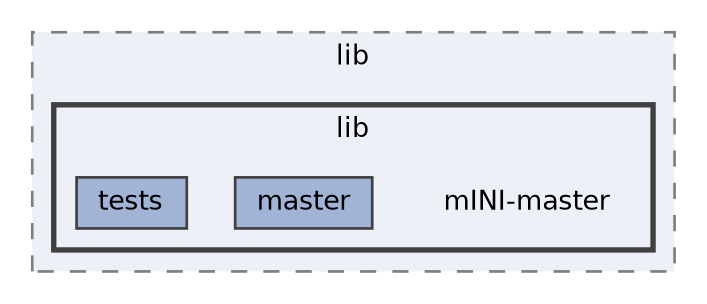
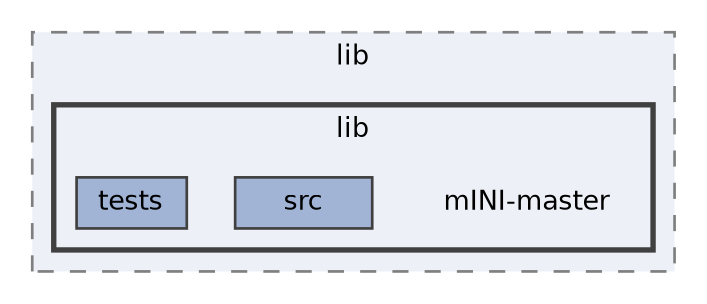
  digraph {
    compound=true
    node [fontname=Helvetica fontsize=10 shape=box color=grey25 fillcolor="#a2b4d6" style=filled]
    n1 [height=0.2 label="mINI-master" shape=plaintext width=0.4 color="" fillcolor="" style=""]
-   n2 [height=0.2 label=master width=0.4]
+   n2 [height=0.2 label=src width=0.4]
    n3 [height=0.2 label=tests width=0.4]
    subgraph cluster_1 {
      bgcolor="#edf0f7"
      fontname=Helvetica
      fontsize=10
      label=lib
      pencolor=grey50
      style="filled,dashed"
      subgraph cluster_2 {
        bgcolor="#edf0f7"
        fontname=Helvetica
        fontsize=10
        pencolor=grey25
        style="filled,bold"
        n1
        n2
        n3
      }
    }
  }
